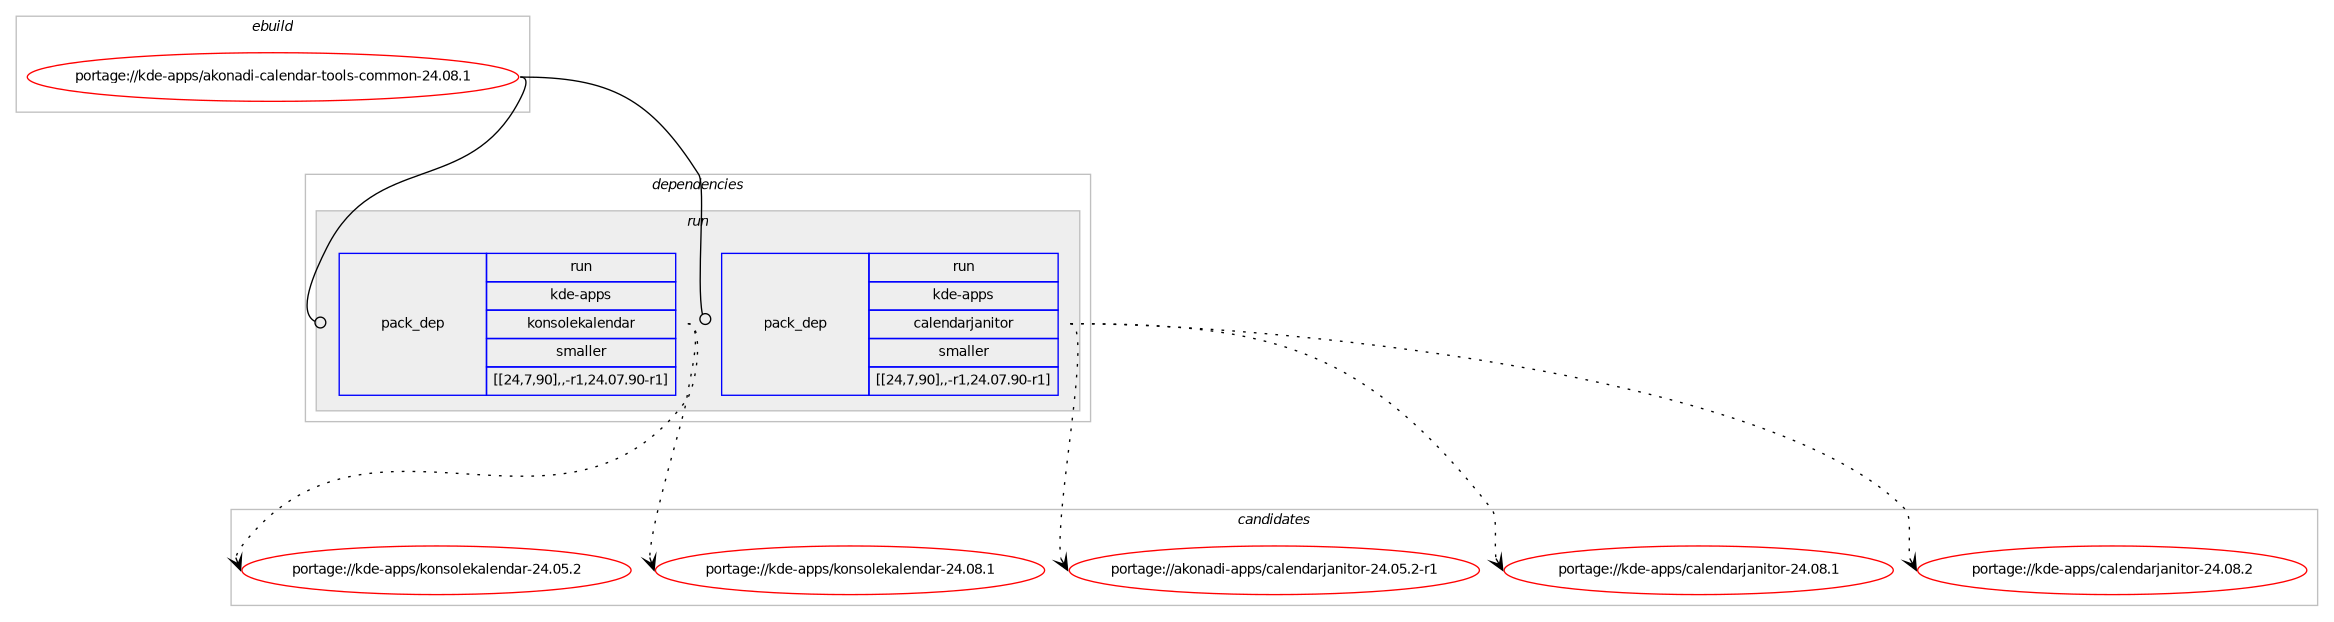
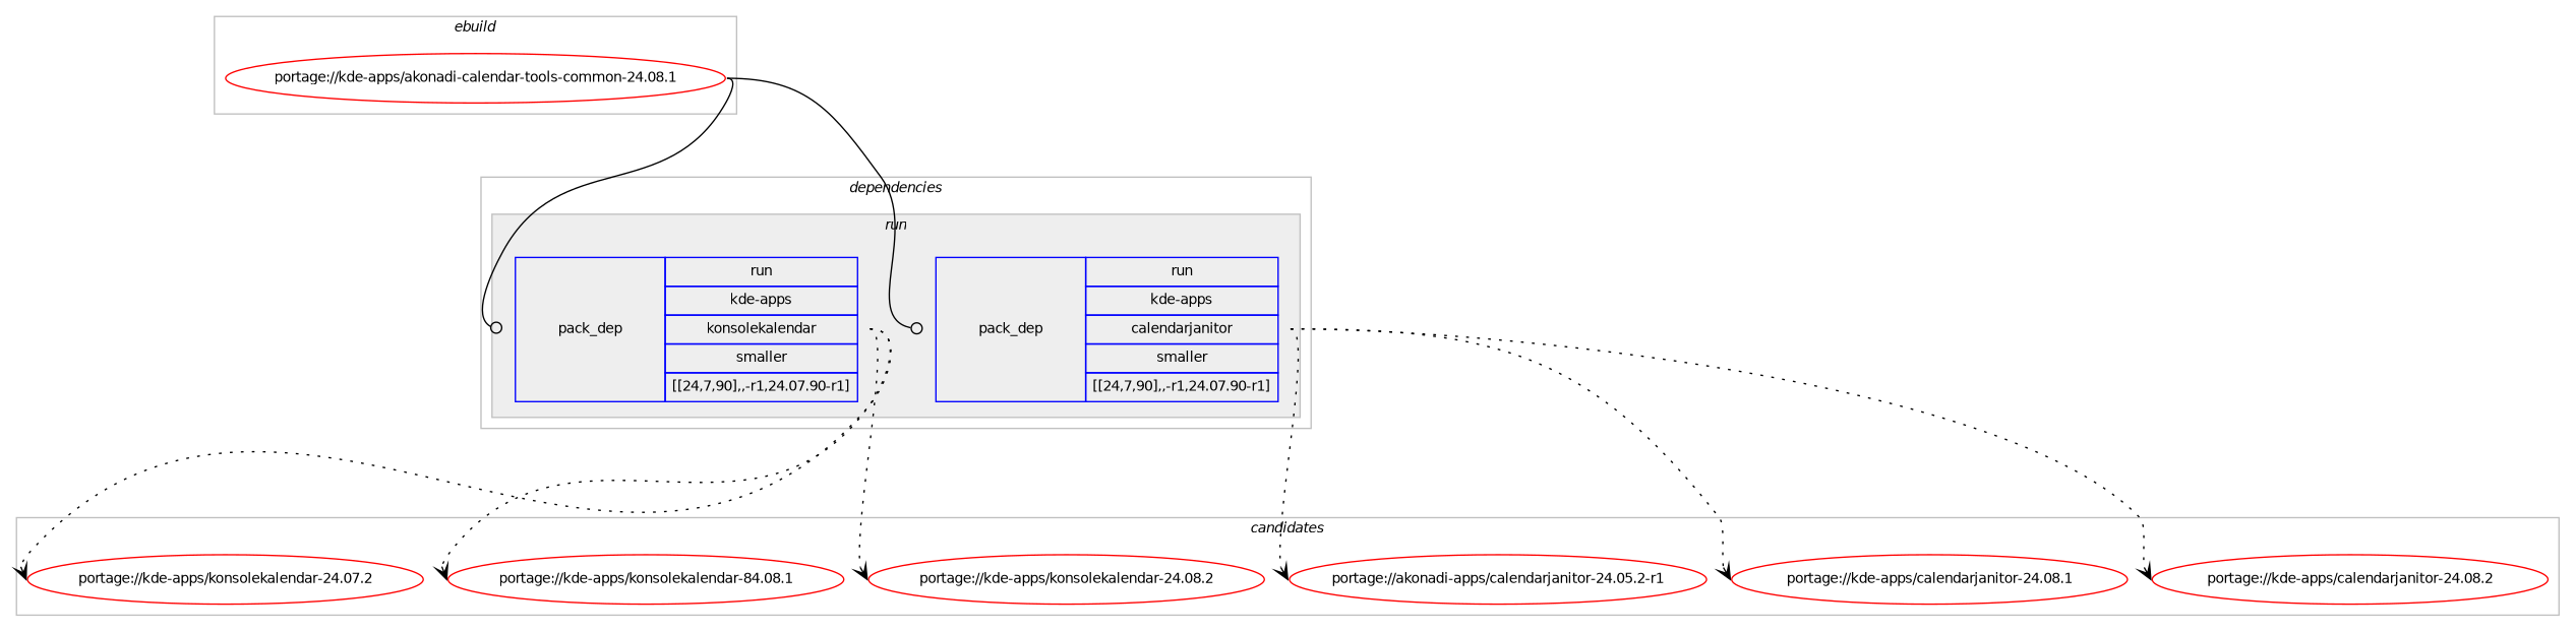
  digraph {
    compound=true
    concentrate=true
    fontname=Helvetica
    fontsize=10
    newrank=true
    rankdir=TB
    ranksep=1.5
    node [color=red fontname=Helvetica fontsize=10]
    edge [arrowhead=vee headport=w style=dotted tailport=e weight=100]
    n1 [label="portage://kde-apps/akonadi-calendar-tools-common-24.08.1" width=4]
    n2 [color=blue label=<<TABLE BORDER="0" CELLBORDER="1" CELLSPACING="0" CELLPADDING="4" WIDTH="220"><TR><TD ROWSPAN="6" CELLPADDING="30">pack_dep</TD></TR><TR><TD WIDTH="110">run</TD></TR><TR><TD>kde-apps</TD></TR><TR><TD>calendarjanitor</TD></TR><TR><TD>smaller</TD></TR><TR><TD>[[24,7,90],,-r1,24.07.90-r1]</TD></TR></TABLE>> shape=none]
    n3 [color=blue label=<<TABLE BORDER="0" CELLBORDER="1" CELLSPACING="0" CELLPADDING="4" WIDTH="220"><TR><TD ROWSPAN="6" CELLPADDING="30">pack_dep</TD></TR><TR><TD WIDTH="110">run</TD></TR><TR><TD>kde-apps</TD></TR><TR><TD>konsolekalendar</TD></TR><TR><TD>smaller</TD></TR><TR><TD>[[24,7,90],,-r1,24.07.90-r1]</TD></TR></TABLE>> shape=none]
    n4 [label="portage://kde-apps/calendarjanitor-24.08.2" width=4]
    n5 [label="portage://kde-apps/calendarjanitor-24.08.1" width=4]
    n6 [label="portage://akonadi-apps/calendarjanitor-24.05.2-r1" width=4]
-   n8 [label="portage://kde-apps/konsolekalendar-24.08.1" width=4]
-   n9 [label="portage://kde-apps/konsolekalendar-24.05.2" width=4]
+   n7 [label="portage://kde-apps/konsolekalendar-24.08.2" width=4]
+   n8 [label="portage://kde-apps/konsolekalendar-84.08.1" width=4]
+   n9 [label="portage://kde-apps/konsolekalendar-24.07.2" width=4]
    subgraph cluster_1 {
      color=gray
      label=<<i>ebuild</i>>
      n1
    }
    subgraph cluster_2 {
      color=gray
      label=<<i>dependencies</i>>
      subgraph cluster_3 {
        color=gray
        fillcolor="#eeeeee"
        label=<<i>compile</i>>
        style=filled
      }
      subgraph cluster_4 {
        color=gray
        fillcolor="#eeeeee"
        label=<<i>compile and run</i>>
        style=filled
      }
      subgraph cluster_5 {
        color=gray
        fillcolor="#eeeeee"
        label=<<i>run</i>>
        style=filled
        subgraph sub_6 {
          color=gray
          fillcolor="#eeeeee"
          label=<<i>run</i>>
          style=filled
          n2
        }
        subgraph sub_7 {
          color=gray
          fillcolor="#eeeeee"
          label=<<i>run</i>>
          style=filled
          n3
        }
      }
    }
    subgraph cluster_8 {
      color=gray
      label=<<i>candidates</i>>
      rank=same
      subgraph sub_9 {
        color=black
        label=<<i>candidates</i>>
        nodesep=1
        rank=same
        n4
        n5
        n6
      }
      subgraph sub_10 {
        color=black
        label=<<i>candidates</i>>
        nodesep=1
        rank=same
+       n7
        n8
        n9
      }
    }
    n1 -> n2 [arrowhead=odot style=solid weight=20]
    n1 -> n3 [arrowhead=odot style=solid weight=20]
    n2 -> n4
    n2 -> n5
    n2 -> n6
+   n3 -> n7
    n3 -> n8
    n3 -> n9
  }
